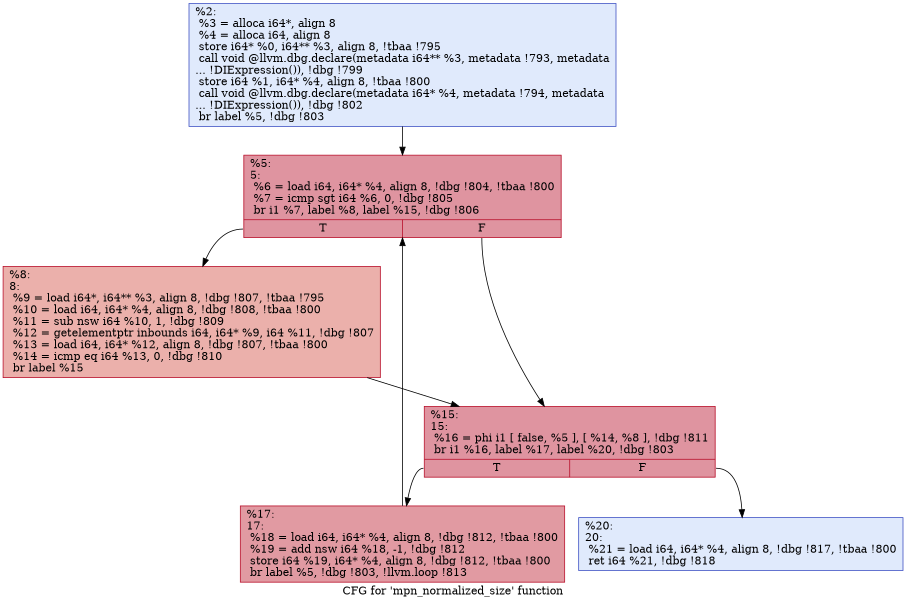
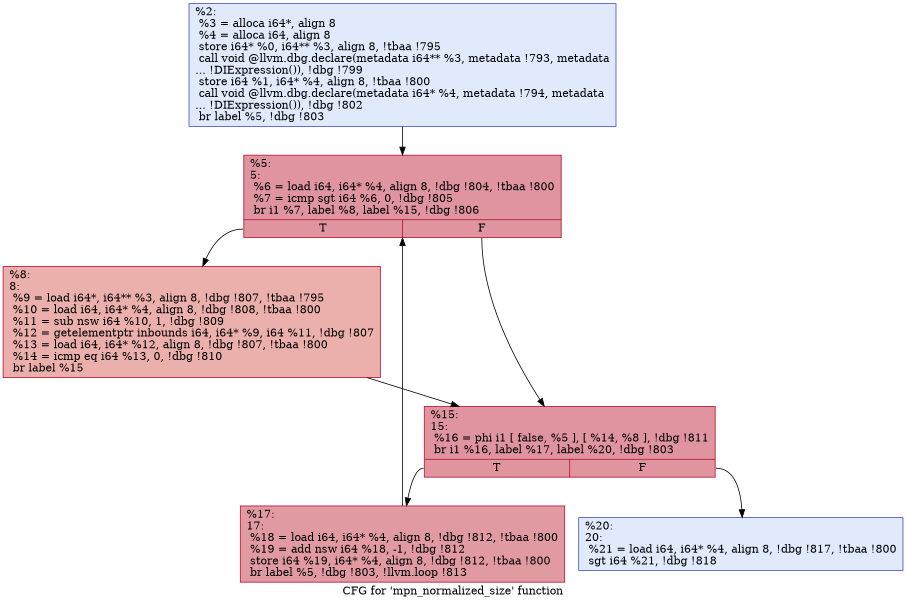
  digraph {
    label="CFG for 'mpn_normalized_size' function"
    node [color="#b70d28ff" fillcolor="#b9d0f970" shape=record style=filled]
    n1 [color="#3d50c3ff" label="{%2:\l  %3 = alloca i64*, align 8\l  %4 = alloca i64, align 8\l  store i64* %0, i64** %3, align 8, !tbaa !795\l  call void @llvm.dbg.declare(metadata i64** %3, metadata !793, metadata\l... !DIExpression()), !dbg !799\l  store i64 %1, i64* %4, align 8, !tbaa !800\l  call void @llvm.dbg.declare(metadata i64* %4, metadata !794, metadata\l... !DIExpression()), !dbg !802\l  br label %5, !dbg !803\l}"]
    n2 [fillcolor="#b70d2870" label="{%5:\l5:                                                \l  %6 = load i64, i64* %4, align 8, !dbg !804, !tbaa !800\l  %7 = icmp sgt i64 %6, 0, !dbg !805\l  br i1 %7, label %8, label %15, !dbg !806\l|{<s0>T|<s1>F}}"]
    n3 [fillcolor="#d24b4070" label="{%8:\l8:                                                \l  %9 = load i64*, i64** %3, align 8, !dbg !807, !tbaa !795\l  %10 = load i64, i64* %4, align 8, !dbg !808, !tbaa !800\l  %11 = sub nsw i64 %10, 1, !dbg !809\l  %12 = getelementptr inbounds i64, i64* %9, i64 %11, !dbg !807\l  %13 = load i64, i64* %12, align 8, !dbg !807, !tbaa !800\l  %14 = icmp eq i64 %13, 0, !dbg !810\l  br label %15\l}"]
    n4 [fillcolor="#b70d2870" label="{%15:\l15:                                               \l  %16 = phi i1 [ false, %5 ], [ %14, %8 ], !dbg !811\l  br i1 %16, label %17, label %20, !dbg !803\l|{<s0>T|<s1>F}}"]
    n5 [fillcolor="#bb1b2c70" label="{%17:\l17:                                               \l  %18 = load i64, i64* %4, align 8, !dbg !812, !tbaa !800\l  %19 = add nsw i64 %18, -1, !dbg !812\l  store i64 %19, i64* %4, align 8, !dbg !812, !tbaa !800\l  br label %5, !dbg !803, !llvm.loop !813\l}"]
-   n6 [color="#3d50c3ff" label="{%20:\l20:                                               \l  %21 = load i64, i64* %4, align 8, !dbg !817, !tbaa !800\l  ret i64 %21, !dbg !818\l}"]
+   n6 [color="#3d50c3ff" label="{%20:\l20:                                               \l  %21 = load i64, i64* %4, align 8, !dbg !817, !tbaa !800\l  sgt i64 %21, !dbg !818\l}"]
    n1 -> n2
    n2 -> n3 [tailport=s0]
    n2 -> n4 [tailport=s1]
    n3 -> n4
    n4 -> n5 [tailport=s0]
    n4 -> n6 [tailport=s1]
    n5 -> n2
  }
